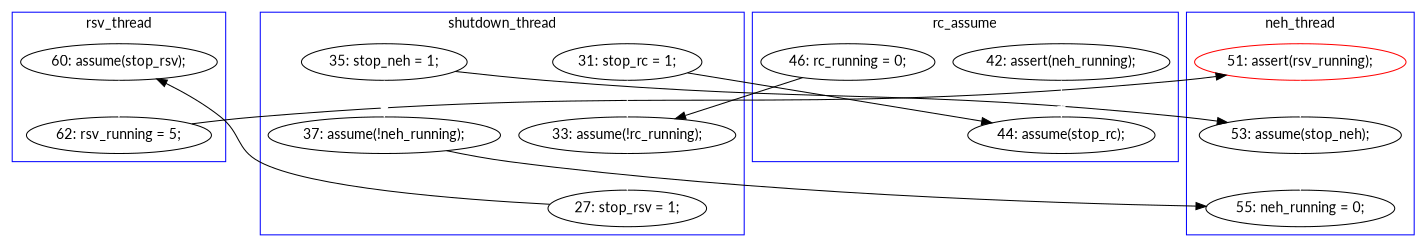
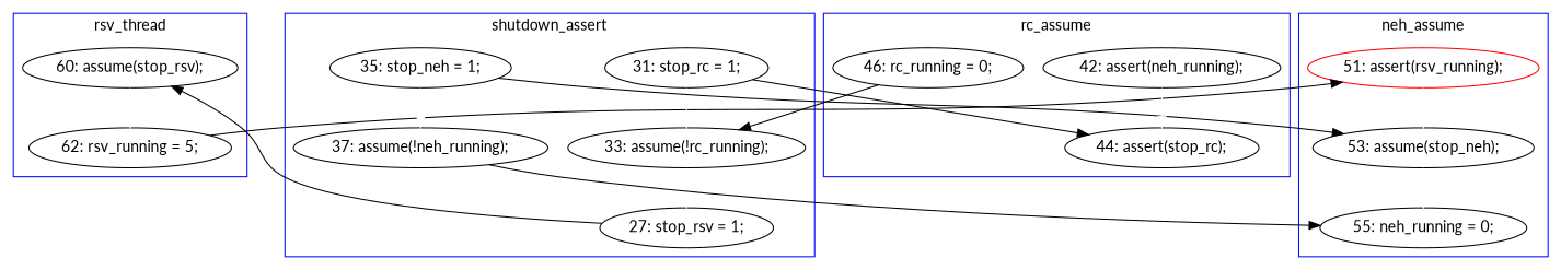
  digraph {
    fontname=Lato
    node [fontname=Lato]
    edge [color=white fontname=Lato style=solid]
    n1 [label="62: rsv_running = 5;"]
    n2 [label="60: assume(stop_rsv);"]
    n3 [color=red label="51: assert(rsv_running);"]
    n4 [label="53: assume(stop_neh);"]
    n5 [label="55: neh_running = 0;"]
    n6 [label="31: stop_rc = 1;"]
    n7 [label="33: assume(!rc_running);"]
    n8 [label="35: stop_neh = 1;"]
    n9 [label="37: assume(!neh_running);"]
    n10 [label="27: stop_rsv = 1;"]
-   n11 [label="44: assume(stop_rc);"]
+   n11 [label="44: assert(stop_rc);"]
    n12 [label="42: assert(neh_running);"]
    n13 [label="46: rc_running = 0;"]
    subgraph cluster_1 {
      color=blue
      label=rsv_thread
      n1
      n2
    }
    subgraph cluster_2 {
      color=blue
-     label=neh_thread
+     label=neh_assume
      n3
      n4
      n5
    }
    subgraph cluster_3 {
      color=blue
-     label=shutdown_thread
+     label=shutdown_assert
      n6
      n7
      n8
      n9
      n10
    }
    subgraph cluster_4 {
      color=blue
      label=rc_assume
      n11
      n12
      n13
    }
    n1 -> n3 [color=black constraint=false]
    n2 -> n1
    n3 -> n4
    n4 -> n5
    n6 -> n7
    n6 -> n11 [color=black constraint=false]
    n7 -> n10
    n8 -> n4 [color=black constraint=false]
    n8 -> n9
    n9 -> n5 [color=black constraint=false]
    n10 -> n2 [color=black constraint=false]
    n12 -> n11
    n13 -> n7 [color=black constraint=false]
  }
